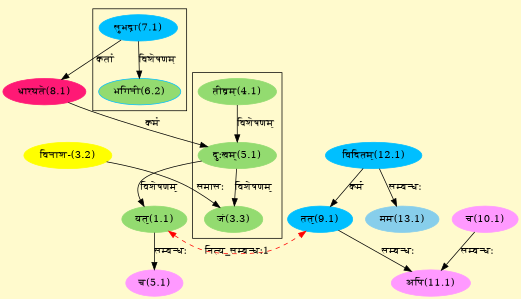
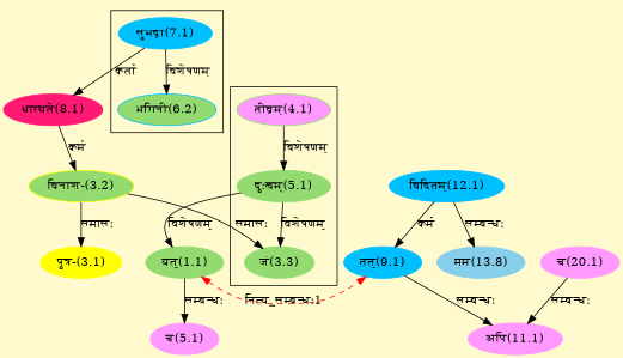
  digraph {
    bgcolor=lemonchiffon1
    compound=true
    rankdir=BT
    node [color="#93DB70" style=filled]
    edge [dir=back]
    n1 [label="यत्(1.1)"]
    n2 [color="#00BFFF" label="तत्(9.1)"]
    n3 [label="दुःखम्(5.1)"]
    n4 [label="जं(3.3)"]
-   n5 [label="तीव्रम्(4.1)"]
+   n5 [label="तीव्रम्(4.1)" fillcolor="#FF99FF"]
    n6 [color="#00BFFF" fillcolor="#93DB70" label="भगिनी(6.2)"]
    n7 [color="#00BFFF" label="सुभद्रा(7.1)"]
    n8 [color="#00BFFF" label="विदितम्(12.1)"]
    n9 [color="#FF1975" label="धारयते(8.1)"]
-   n10 [color="#FFFF00" label="विनाश-(3.2)"]
+   n10 [color="#FFFF00" label="विनाश-(3.2)" fillcolor="#93DB70"]
    n11 [color="#FF99FF" label="च(5.1)"]
-   n13 [color="#FF99FF" label="च(10.1)"]
+   n12 [color="#FFFF00" label="पुत्र-(3.1)"]
+   n13 [color="#FF99FF" label="च(20.1)"]
    n14 [color="#FF99FF" label="अपि(11.1)"]
-   n15 [color="#87CEEB" label="मम(13.1)"]
+   n15 [color="#87CEEB" label="मम(13.8)"]
    subgraph sub_1 {
      rank=same
      n1
      n2
    }
    subgraph cluster_2 {
      n3
      n4
      n5
    }
    subgraph cluster_3 {
      n6
      n7
    }
    n1 -> n2 [color=red dir=both label="नित्य_सम्बन्धः1" style=dashed]
    n1 -> n3 [label="विशेषणम्"]
    n2 -> n8 [label="कर्म"]
    n3 -> n5 [label="विशेषणम्"]
-   n3 -> n9 [label="कर्म"]
+   n10 -> n9 [label="कर्म"]
    n4 -> n3 [label="विशेषणम्"]
    n4 -> n10 [label="समासः"]
    n6 -> n7 [label="विशेषणम्"]
    n9 -> n7 [label="कर्ता"]
    n11 -> n1 [label="सम्बन्धः"]
+   n12 -> n10 [label="समासः"]
    n14 -> n2 [label="सम्बन्धः"]
    n14 -> n13 [label="सम्बन्धः"]
    n15 -> n8 [label="सम्बन्धः"]
  }
